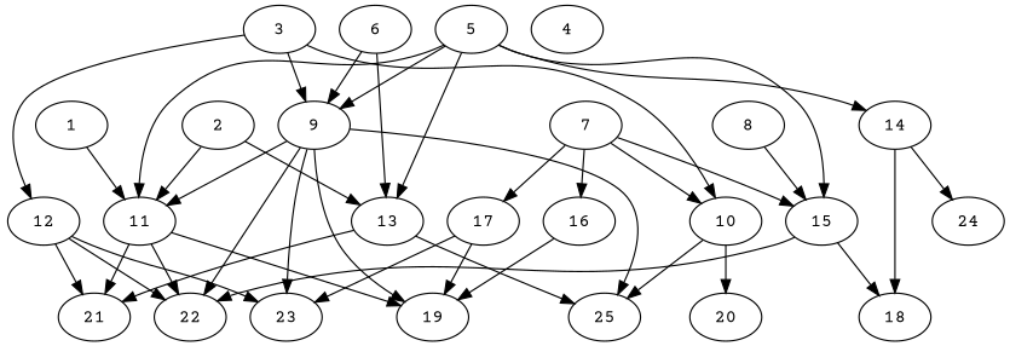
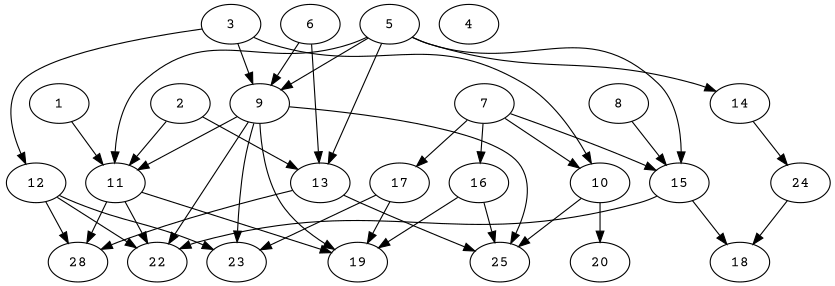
  digraph {
    fontname="Courier Prime"
    node [alpha=0.01 fontname="Courier Prime"]
    edge [fontname="Courier Prime"]
    1 [alpha=0.20 expect_size=24178688]
    11 [alpha=0.08 expect_size=38286336]
    19 [alpha=0.11 expect_size=48832512]
    22 [alpha=0.04 expect_size=15378432]
-   21 [alpha=0.13 expect_size=43287552]
+   21 [alpha=0.13 expect_size=43287552 label=28]
    2 [alpha=0.15 expect_size=43268096]
    13 [alpha=0.09 expect_size=25653248]
    25 [expect_size=22833152]
    18 [alpha=0.11 expect_size=7240704]
    3 [alpha=0.08 expect_size=19002368]
    9 [alpha=0.02 expect_size=32168960]
    10 [alpha=0.16 expect_size=49743872]
    12 [expect_size=37487616]
    23 [expect_size=16792576]
    20 [alpha=0.18 expect_size=5583872]
    4 [expect_size=40449024]
    5 [alpha=0.08 expect_size=45229056]
    14 [alpha=0.14 expect_size=45389824]
    15 [alpha=0.05 expect_size=47977472]
    24 [alpha=0.13 expect_size=37098496]
    6 [alpha=0.06 expect_size=45927424]
    7 [alpha=0.09 expect_size=47787008]
    16 [alpha=0.19 expect_size=19026944]
    17 [alpha=0.04 expect_size=33166336]
    8 [alpha=0.18 expect_size=11420672]
    1 -> 11
    11 -> 19
    11 -> 22
    11 -> 21
    2 -> 11
    2 -> 13
    13 -> 21
    13 -> 25
    3 -> 9
    3 -> 10
    3 -> 12
    9 -> 11
    9 -> 19
    9 -> 22
    9 -> 25
    9 -> 23
    10 -> 25
    10 -> 20
    12 -> 22
    12 -> 21
    12 -> 23
    5 -> 11
    5 -> 13
    5 -> 9
    5 -> 14
    5 -> 15
-   14 -> 18
+   24 -> 18
    14 -> 24
    15 -> 22
    15 -> 18
    6 -> 13
    6 -> 9
    7 -> 10
    7 -> 15
    7 -> 16
    7 -> 17
    16 -> 19
+   16 -> 25
    17 -> 19
    17 -> 23
    8 -> 15
  }
